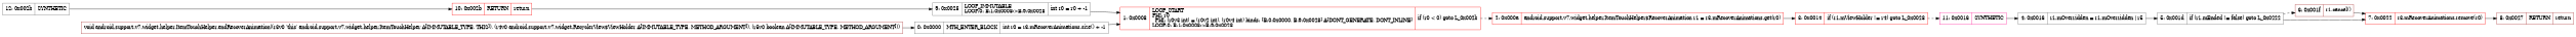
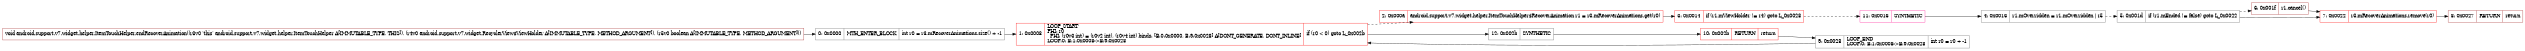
  digraph {
    rankdir=LR
    node [color=gray40 shape=record]
    n1 [label="{0\:\ 0x0000|MTH_ENTER_BLOCK\l|int r0 = r3.mRecoverAnimations.size() + \-1\l}"]
    n2 [color=red label="{1\:\ 0x0008|LOOP_START\lPHI: r0 \l  PHI: (r0v3 int) = (r0v2 int), (r0v4 int) binds: [B:0:0x0000, B:9:0x0028] A[DONT_GENERATE, DONT_INLINE]\lLOOP:0: B:1:0x0008\-\>B:9:0x0028\l|if (r0 \< 0) goto L_0x002b\l}"]
    n3 [color=red label="{2\:\ 0x000a|android.support.v7.widget.helper.ItemTouchHelper$RecoverAnimation r1 = r3.mRecoverAnimations.get(r0)\l}"]
    n4 [label="{12\:\ 0x002b|SYNTHETIC\l}"]
    n5 [color=red label="{3\:\ 0x0014|if (r1.mViewHolder != r4) goto L_0x0028\l}"]
    n6 [color=red label="{10\:\ 0x002b|RETURN\l|return\l}"]
    n7 [color=deeppink label="{11\:\ 0x0016|SYNTHETIC\l}"]
-   n8 [label="{9\:\ 0x0028|LOOP_IMMUTABLE\lLOOP:0: B:1:0x0008\-\>B:9:0x0028\l|int r0 = r0 + \-1\l}"]
+   n8 [label="{9\:\ 0x0028|LOOP_END\lLOOP:0: B:1:0x0008\-\>B:9:0x0028\l|int r0 = r0 + \-1\l}"]
    n9 [label="{4\:\ 0x0016|r1.mOverridden = r1.mOverridden \| r5\l}"]
-   n10 [label="{5\:\ 0x001d|if (r1.mEnded != false) goto L_0x0222\l}"]
+   n10 [label="{5\:\ 0x001d|if (r1.mEnded != false) goto L_0x0022\l}"]
    n11 [color=brown label="{6\:\ 0x001f|r1.cancel()\l}"]
    n12 [color=red label="{7\:\ 0x0022|r3.mRecoverAnimations.remove(r0)\l}"]
    n13 [color=brown label="{8\:\ 0x0027|RETURN\l|return\l}"]
    n14 [color=brown label="{void android.support.v7.widget.helper.ItemTouchHelper.endRecoverAnimation((r3v0 'this' android.support.v7.widget.helper.ItemTouchHelper A[IMMUTABLE_TYPE, THIS]), (r4v0 android.support.v7.widget.RecyclerView$ViewHolder A[IMMUTABLE_TYPE, METHOD_ARGUMENT]), (r5v0 boolean A[IMMUTABLE_TYPE, METHOD_ARGUMENT])) }"]
    n1 -> n2
    n2 -> n3 [style=dashed]
+   n2 -> n4
    n3 -> n5
    n4 -> n6
    n5 -> n7 [style=dashed]
    n6 -> n8
    n7 -> n9
    n8 -> n2
-   n9 -> n10
+   n9 -> n10 [style=dashed]
    n10 -> n11 [style=dashed]
    n10 -> n12
    n11 -> n12
    n12 -> n13
    n14 -> n1
  }
